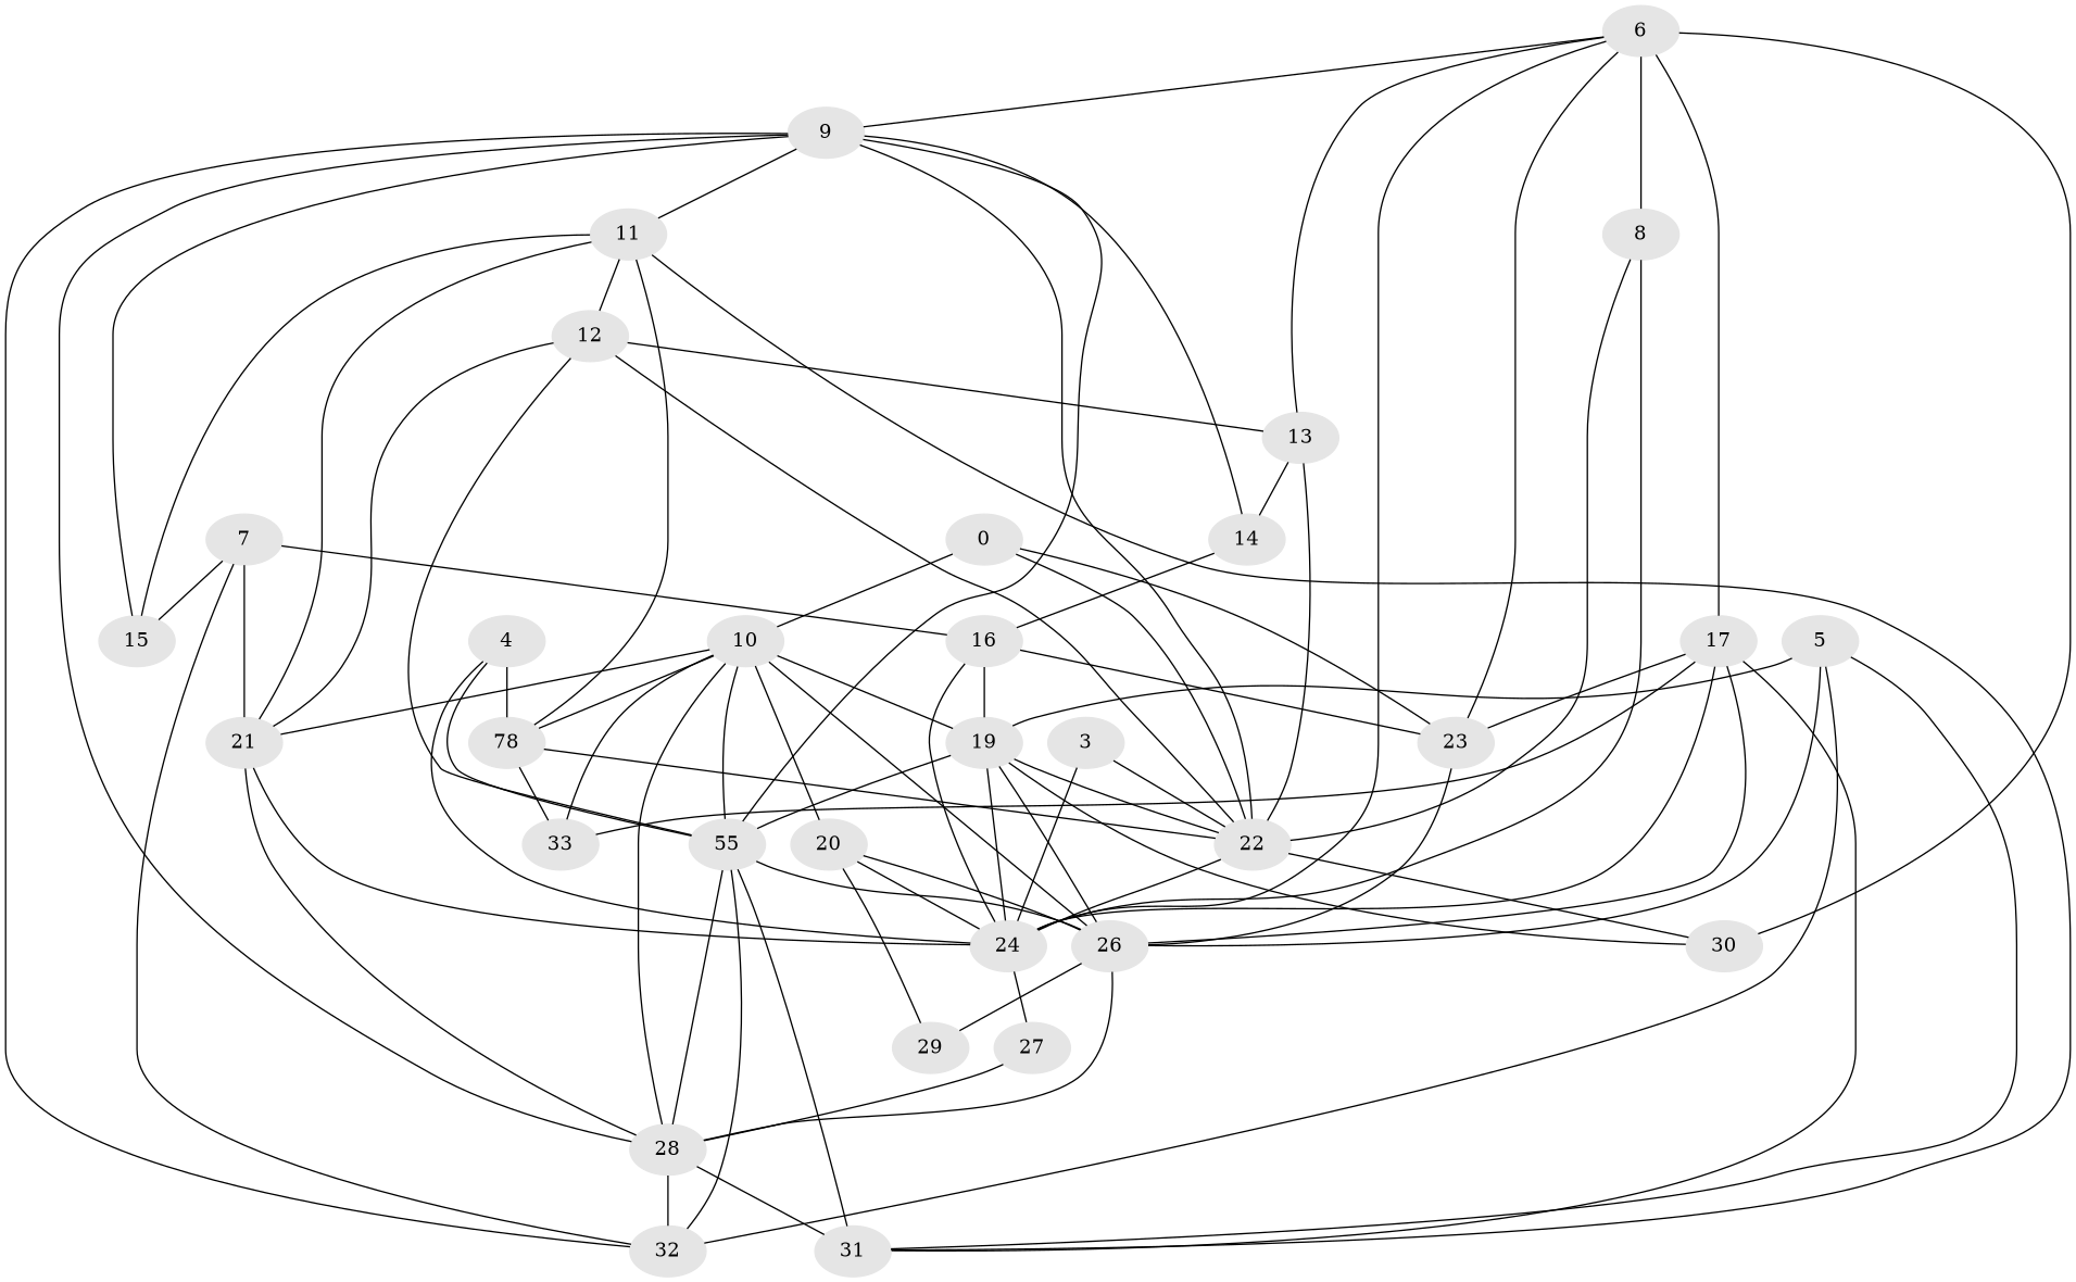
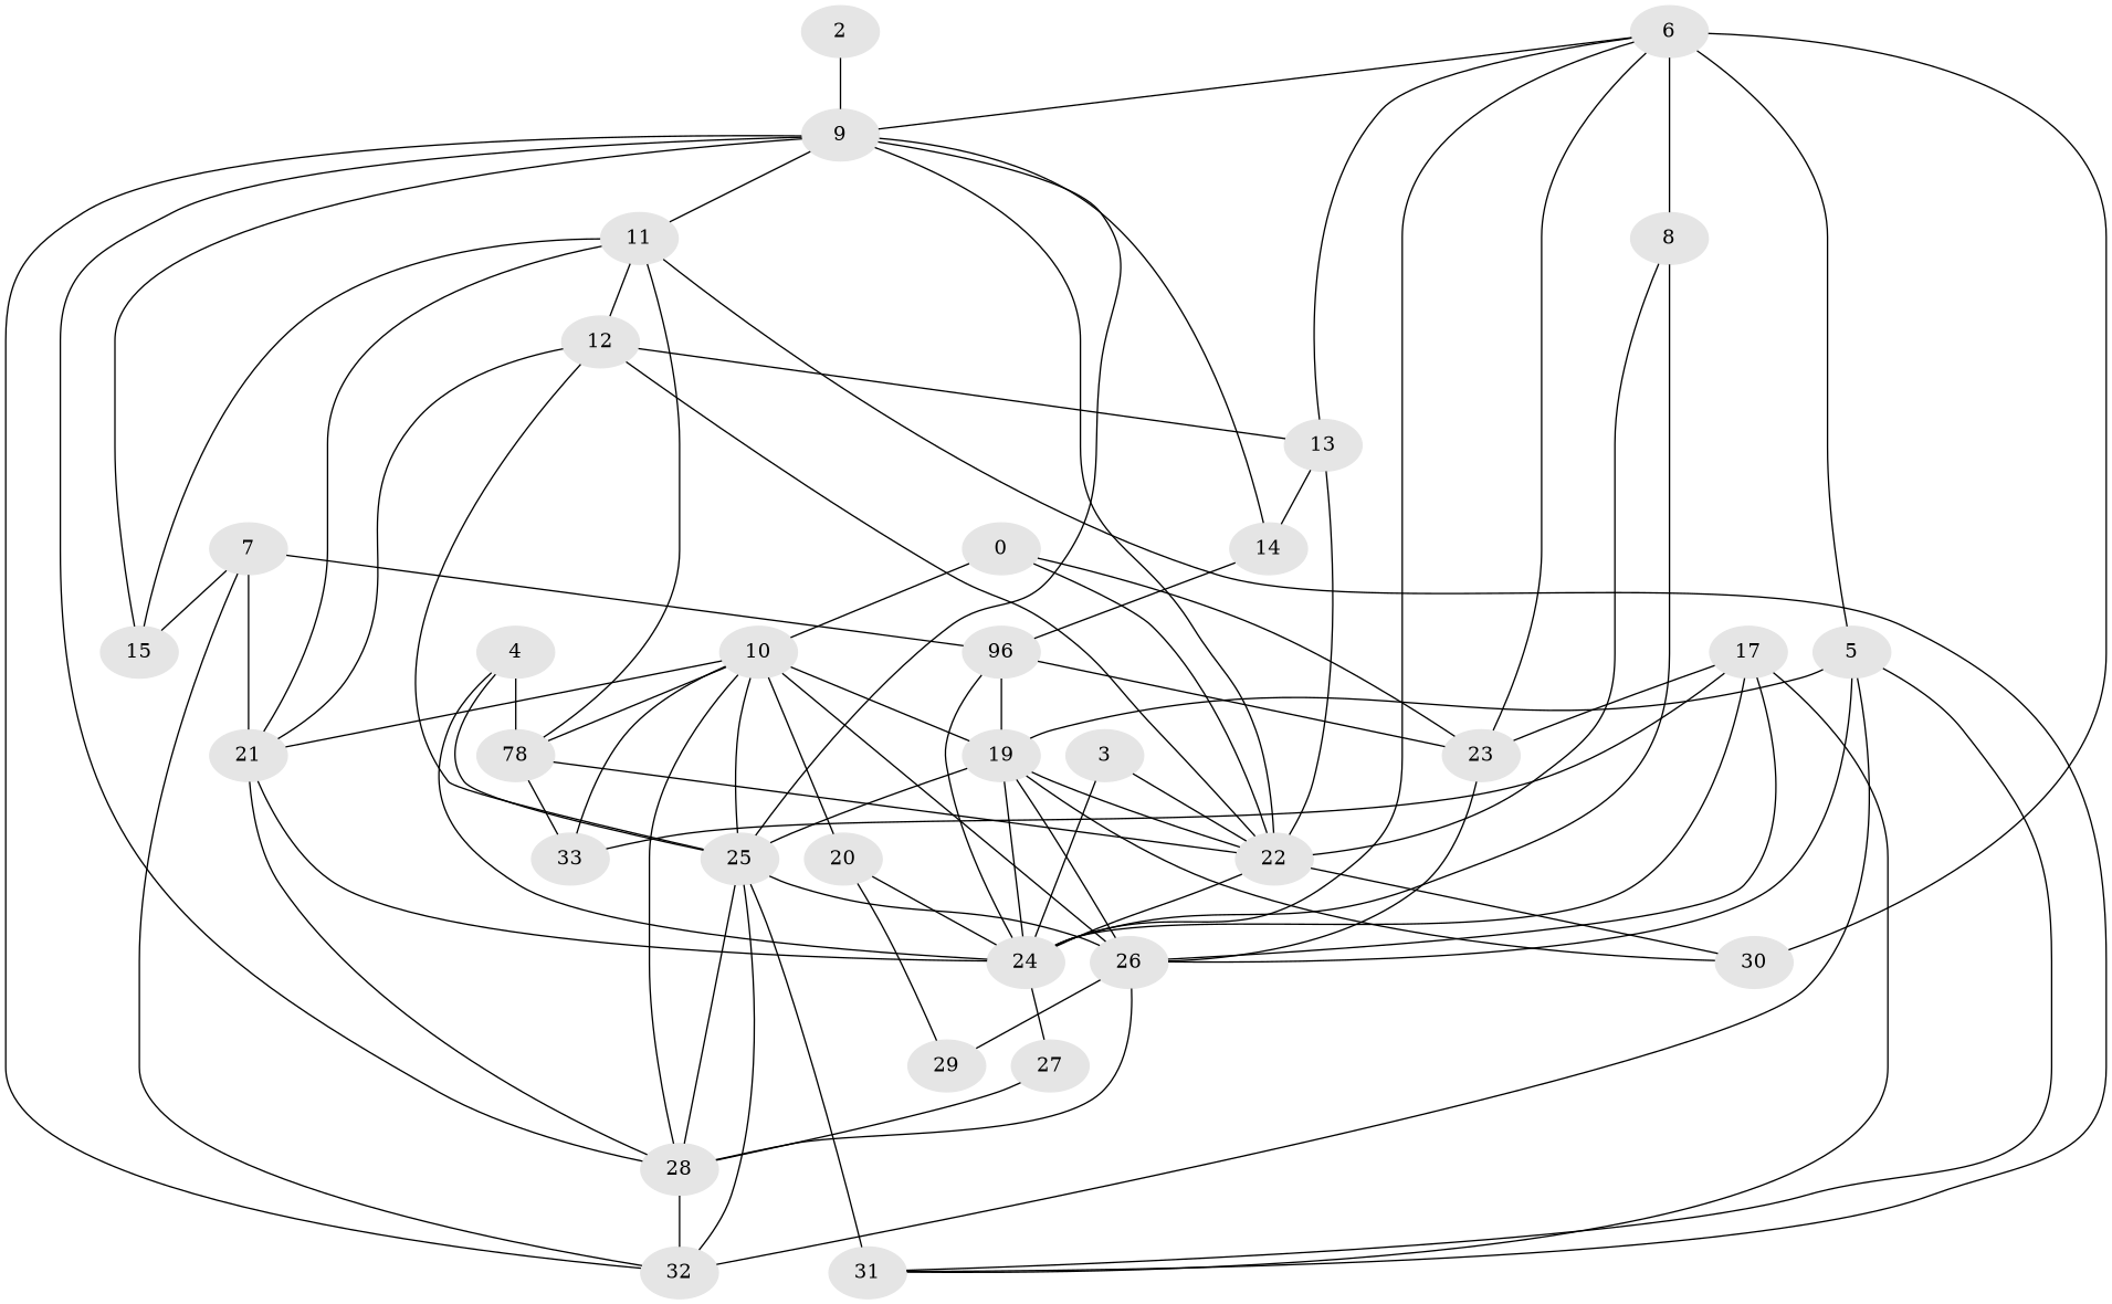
  graph {
    node [color=gray90 style=filled]
    edge [weight=1.0]
    n1 [label=0]
    10
    22
    23
    21
    n6 [label=78]
-   25 [label=55]
+   25
    19
    26
    28
    20
    33
    24
    30
+   2
    9
    32
    15
    11
    14
    3
    27
    4
    31
    5
    29
    6
    8
    13
    17
    7
-   16
+   16 [label=96]
    12
    n1 -- 10
    n1 -- 22
    n1 -- 23
    10 -- 21
    10 -- n6
    10 -- 25
    10 -- 19
    10 -- 26
    10 -- 28
    10 -- 20
    10 -- 33
    22 -- 24
    22 -- 30
    23 -- 26
    21 -- 28
    21 -- 24
    n6 -- 22
    n6 -- 33
    25 -- 26
    25 -- 28
    25 -- 32
    25 -- 31 [weight=3.0]
    19 -- 22
    19 -- 25
    19 -- 26
    19 -- 24
    19 -- 30
    26 -- 28
    26 -- 29
    28 -- 32
-   28 -- 31
-   20 -- 26
    20 -- 24
    20 -- 29 [weight=2.0]
    24 -- 27
+   2 -- 9 [weight=2.0]
    9 -- 22
    9 -- 25
    9 -- 28
    9 -- 32
    9 -- 15
    9 -- 11
    9 -- 14
    11 -- 21
    11 -- n6
    11 -- 15
    11 -- 31
    11 -- 12
    14 -- 16
    3 -- 22
    3 -- 24
    27 -- 28
    4 -- n6
    4 -- 25
    4 -- 24
    5 -- 19
    5 -- 26
    5 -- 32
    5 -- 31
    6 -- 23
    6 -- 24 [weight=2.0]
    6 -- 30 [weight=3.0]
    6 -- 9
    6 -- 8 [weight=2.0]
    6 -- 13 [weight=2.0]
-   6 -- 17 [weight=2.0]
+   6 -- 5 [weight=2.0]
    8 -- 22
    8 -- 24
    13 -- 22
    13 -- 14
    17 -- 23
    17 -- 26
    17 -- 33
    17 -- 24
    17 -- 31
    7 -- 21
    7 -- 32
    7 -- 15
    7 -- 16
    16 -- 23
    16 -- 19
    16 -- 24
    12 -- 22
    12 -- 21
    12 -- 25
    12 -- 13
  }
